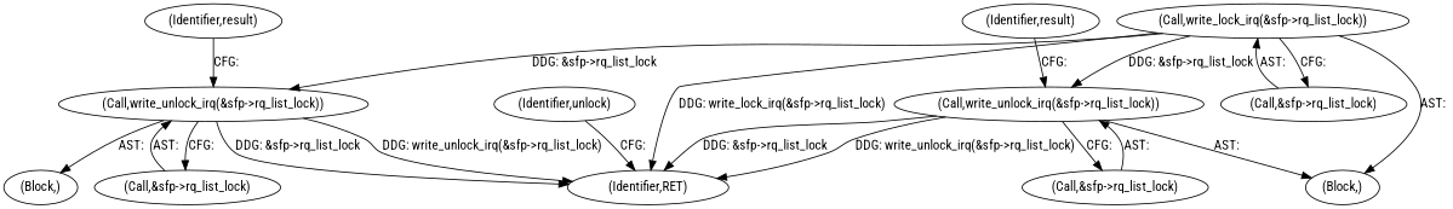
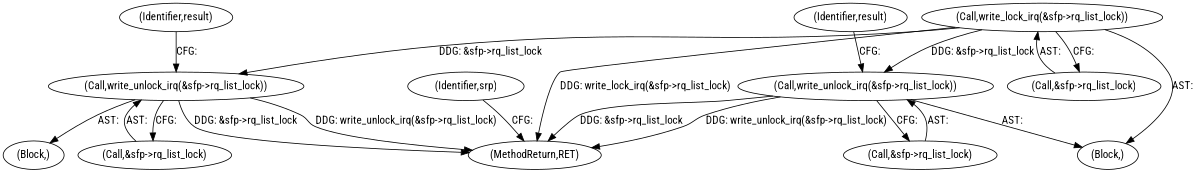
  digraph {
    fontname="Roboto Condensed"
    node [fontname="Roboto Condensed"]
    edge [fontname="Roboto Condensed"]
    n1 [label="(Call,write_lock_irq(&sfp->rq_list_lock))"]
    n2 [label="(Call,write_unlock_irq(&sfp->rq_list_lock))"]
    n3 [label="(Call,write_unlock_irq(&sfp->rq_list_lock))"]
    n4 [label="(Call,&sfp->rq_list_lock)"]
-   n5 [label="(Identifier,RET)"]
+   n5 [label="(MethodReturn,RET)"]
    n6 [label="(Block,)"]
    n7 [label="(Block,)"]
    n8 [label="(Call,&sfp->rq_list_lock)"]
    n9 [label="(Call,&sfp->rq_list_lock)"]
    n10 [label="(Identifier,result)"]
    n11 [label="(Identifier,result)"]
-   n12 [label="(Identifier,unlock)"]
+   n12 [label="(Identifier,srp)"]
    n1 -> n2 [label="DDG: &sfp->rq_list_lock"]
    n1 -> n3 [label="DDG: &sfp->rq_list_lock"]
    n1 -> n4 [label="CFG: "]
    n1 -> n5 [label="DDG: write_lock_irq(&sfp->rq_list_lock)"]
    n1 -> n6 [label="AST: "]
    n2 -> n5 [label="DDG: write_unlock_irq(&sfp->rq_list_lock)"]
    n2 -> n5 [label="DDG: &sfp->rq_list_lock"]
    n2 -> n7 [label="AST: "]
    n2 -> n8 [label="CFG: "]
    n3 -> n5 [label="DDG: &sfp->rq_list_lock"]
    n3 -> n5 [label="DDG: write_unlock_irq(&sfp->rq_list_lock)"]
    n3 -> n6 [label="AST: "]
    n3 -> n9 [label="CFG: "]
    n4 -> n1 [label="AST: "]
    n8 -> n2 [label="AST: "]
    n9 -> n3 [label="AST: "]
    n10 -> n3 [label="CFG: "]
    n11 -> n2 [label="CFG: "]
    n12 -> n5 [label="CFG: "]
  }
